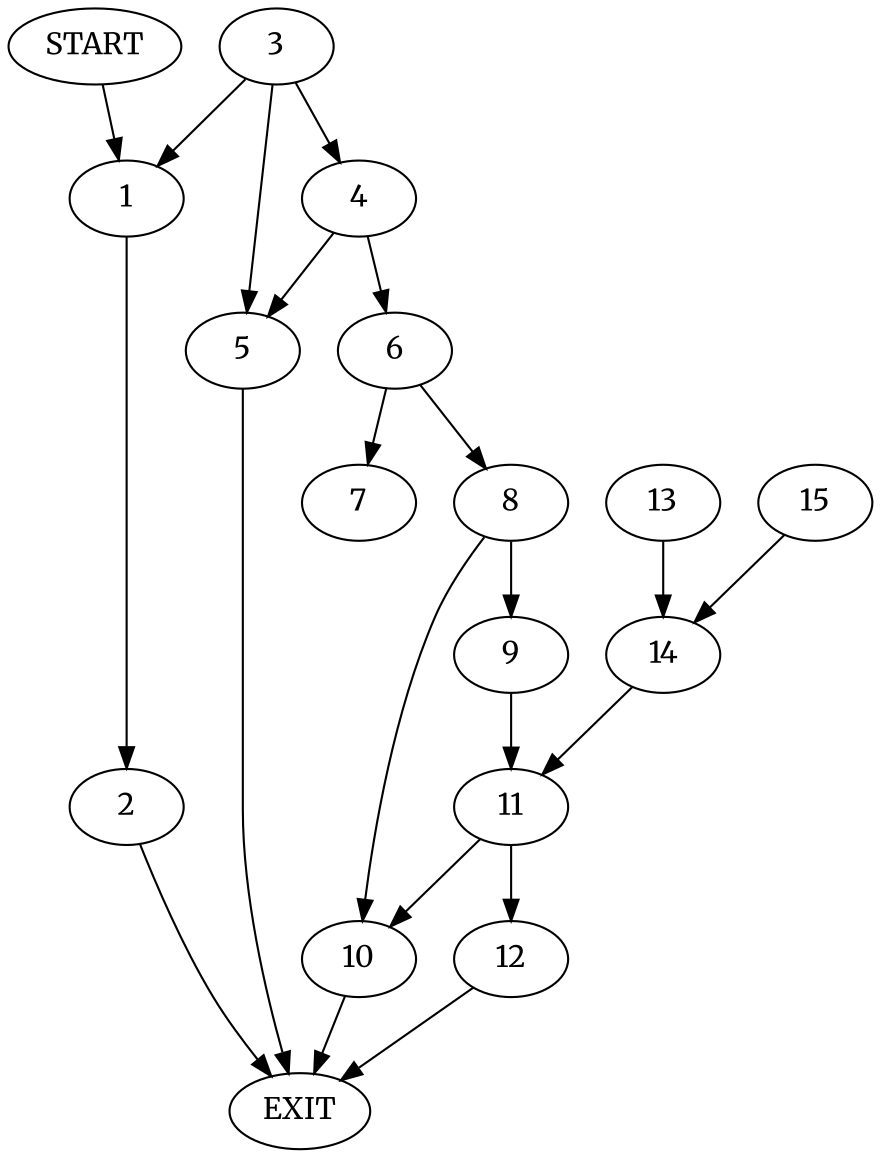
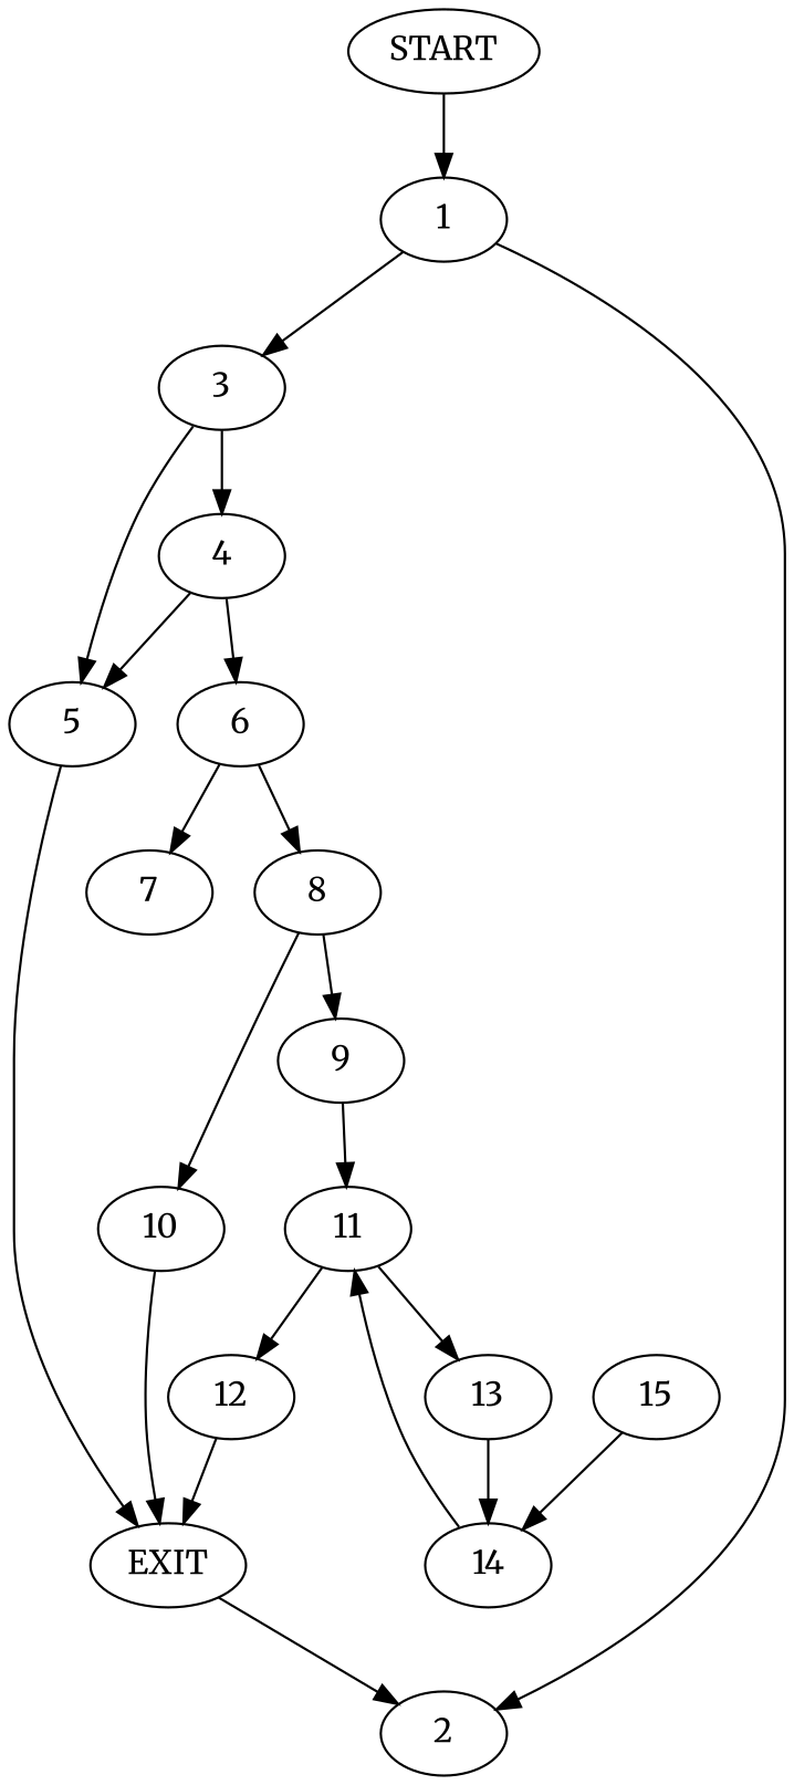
  digraph {
    fontname=Merriweather
    node [fontname=Merriweather]
    edge [fontname=Merriweather]
    n1 [label=START]
    1
    2
    3
    n5 [label=EXIT]
    4
    5
    6
    7
    8
    9
    10
    11
    12
    13
    14
    15
    n1 -> 1
    1 -> 2
-   3 -> 1
-   2 -> n5
+   1 -> 3
+   n5 -> 2
    3 -> 4
    3 -> 5
    4 -> 5
    4 -> 6
    5 -> n5
    6 -> 7
    6 -> 8
    8 -> 9
    8 -> 10
    9 -> 11
    10 -> n5
    11 -> 12
-   11 -> 10
+   11 -> 13
    12 -> n5
    13 -> 14
    14 -> 11
    15 -> 14
  }
